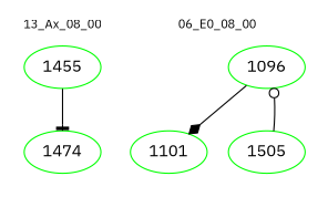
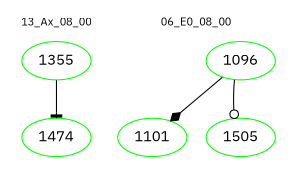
  digraph {
    fontname="IBM Plex Sans"
    node [color=green fontname="IBM Plex Sans"]
    edge [color=black fontname="IBM Plex Sans"]
-   n1 [label=1455]
+   n1 [label=1355]
    n2 [label=1474]
    n3 [label=1096]
    n4 [label=1101]
    n5 [label=1505]
    subgraph cluster_1 {
      color=white
      fontsize=10
      label="13_Ax_08_00"
      n1
      n2
    }
    subgraph cluster_2 {
      color=white
      fontsize=10
      label="06_E0_08_00"
      n3
      n4
      n5
    }
    n1 -> n2 [arrowhead=tee]
    n3 -> n4 [arrowhead=diamond]
-   n5 -> n3 [arrowhead=odot]
+   n3 -> n5 [arrowhead=odot]
  }
